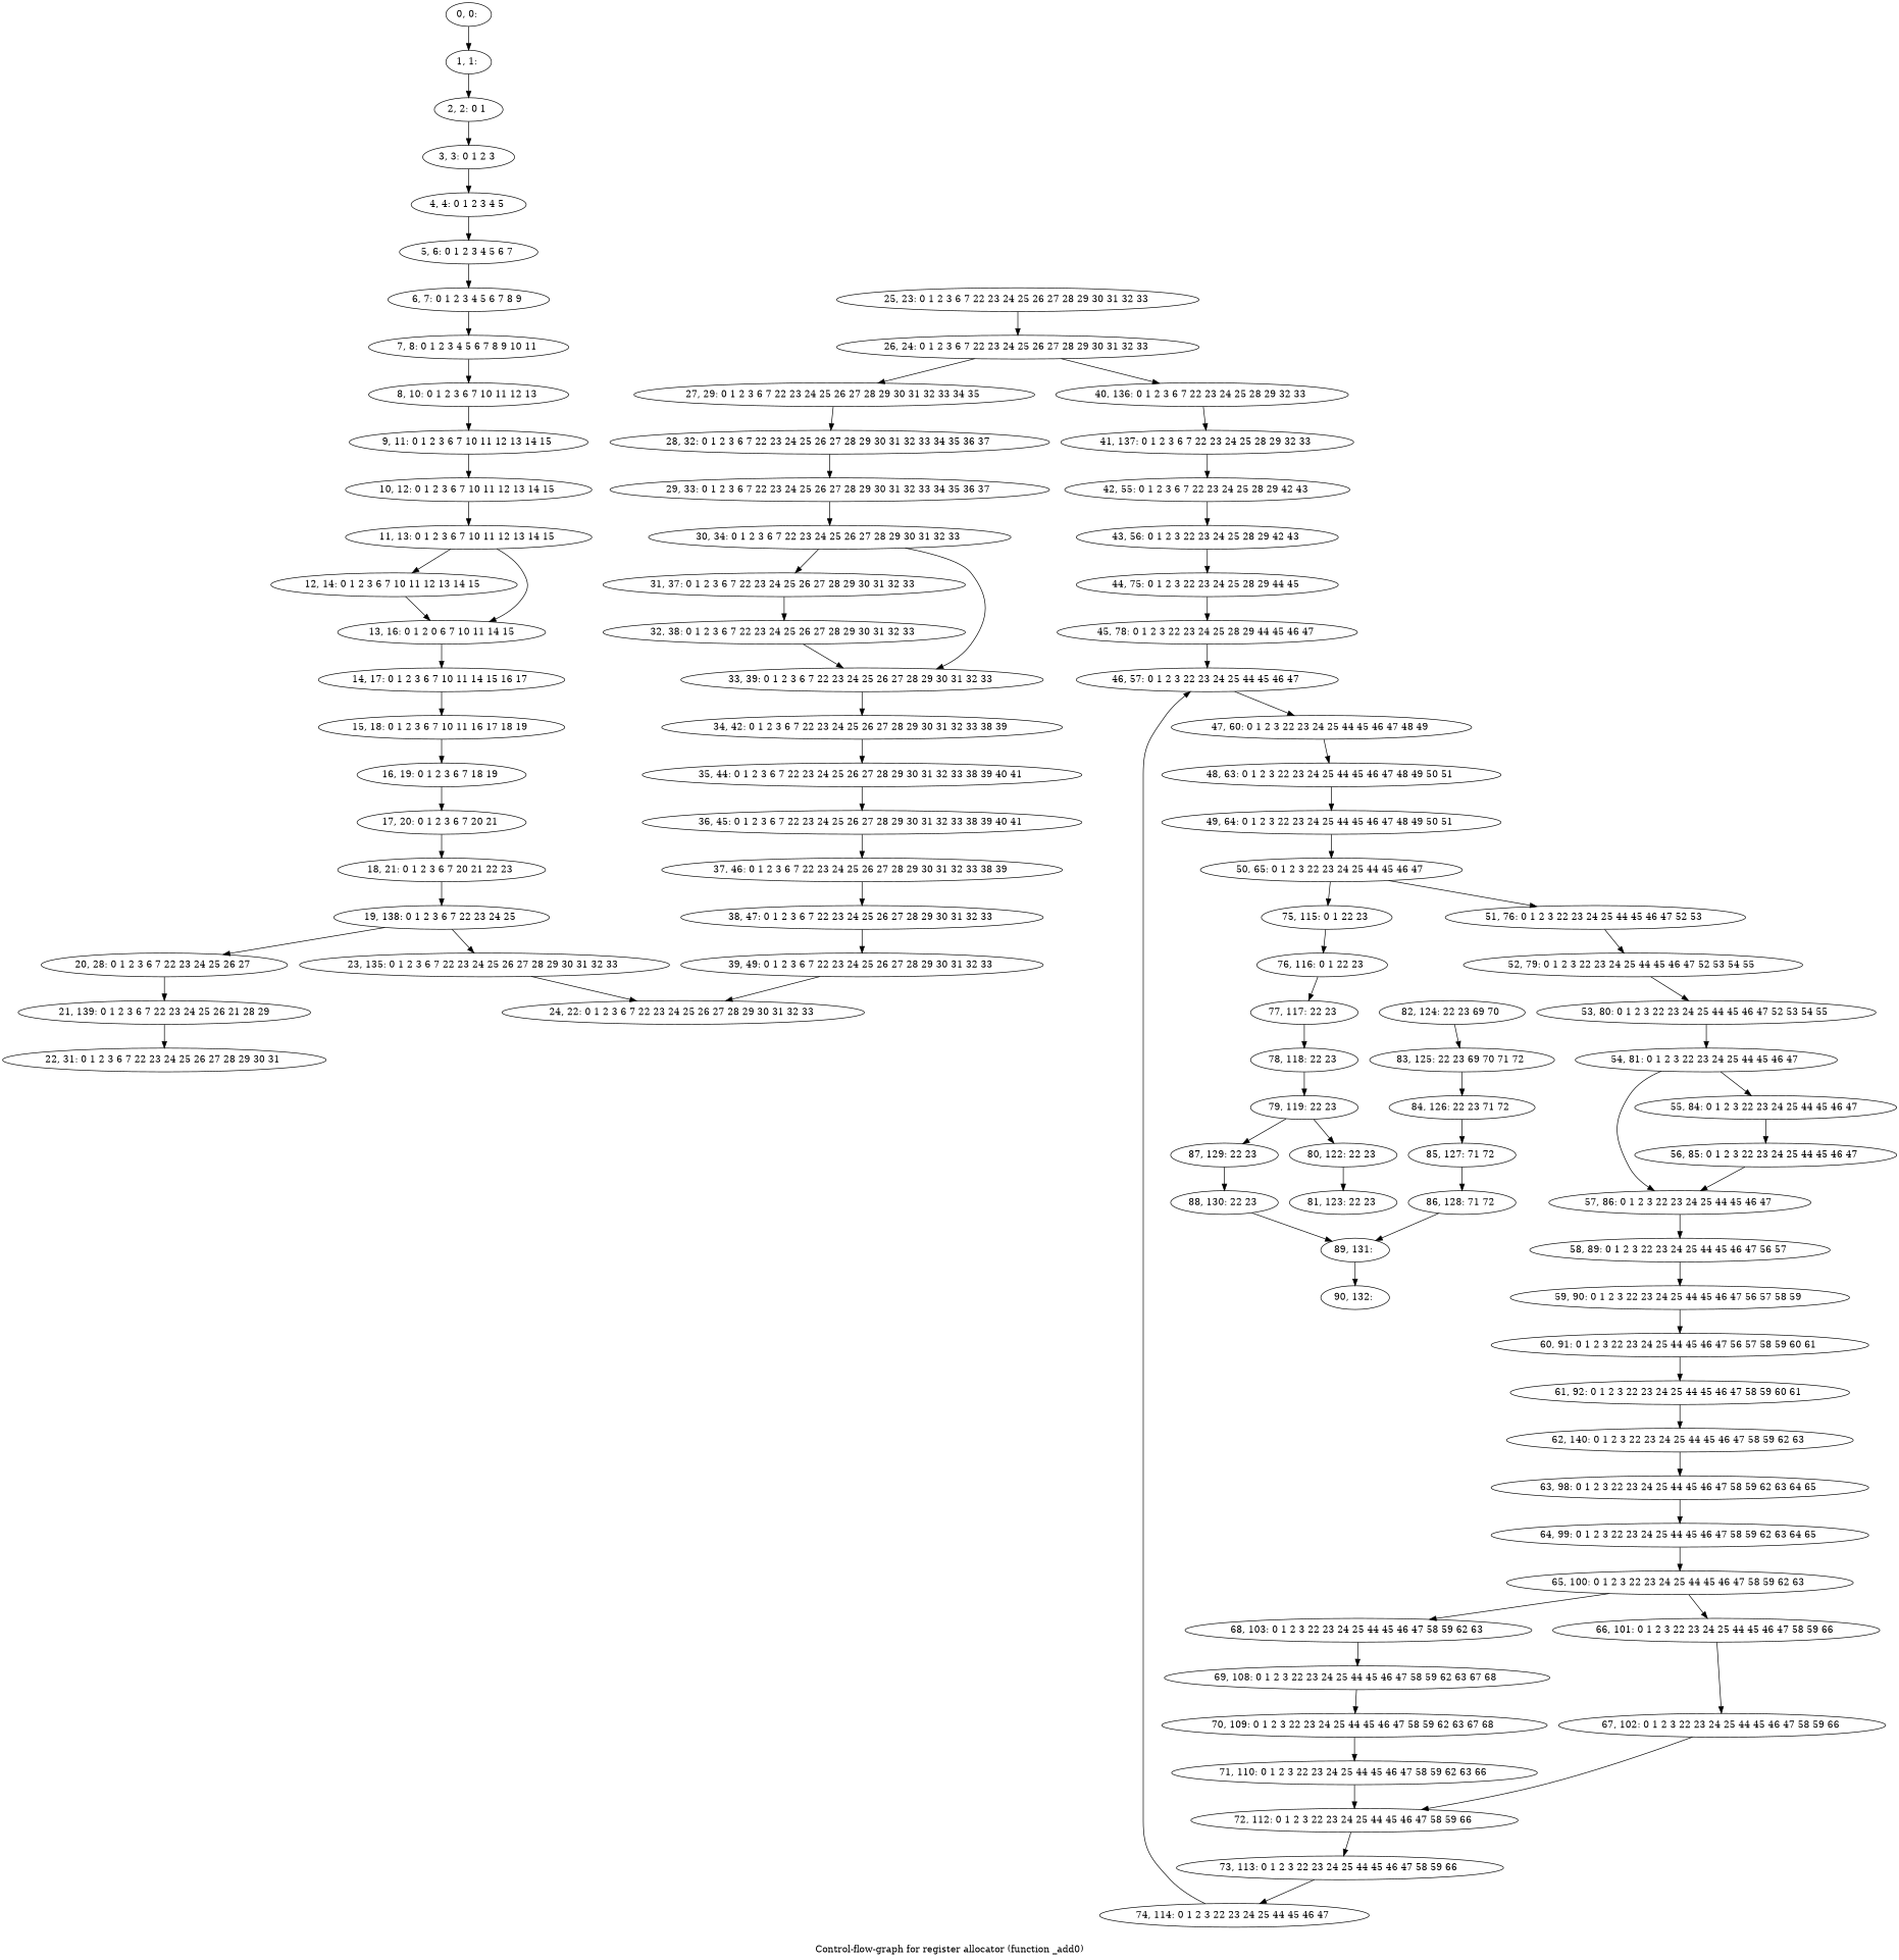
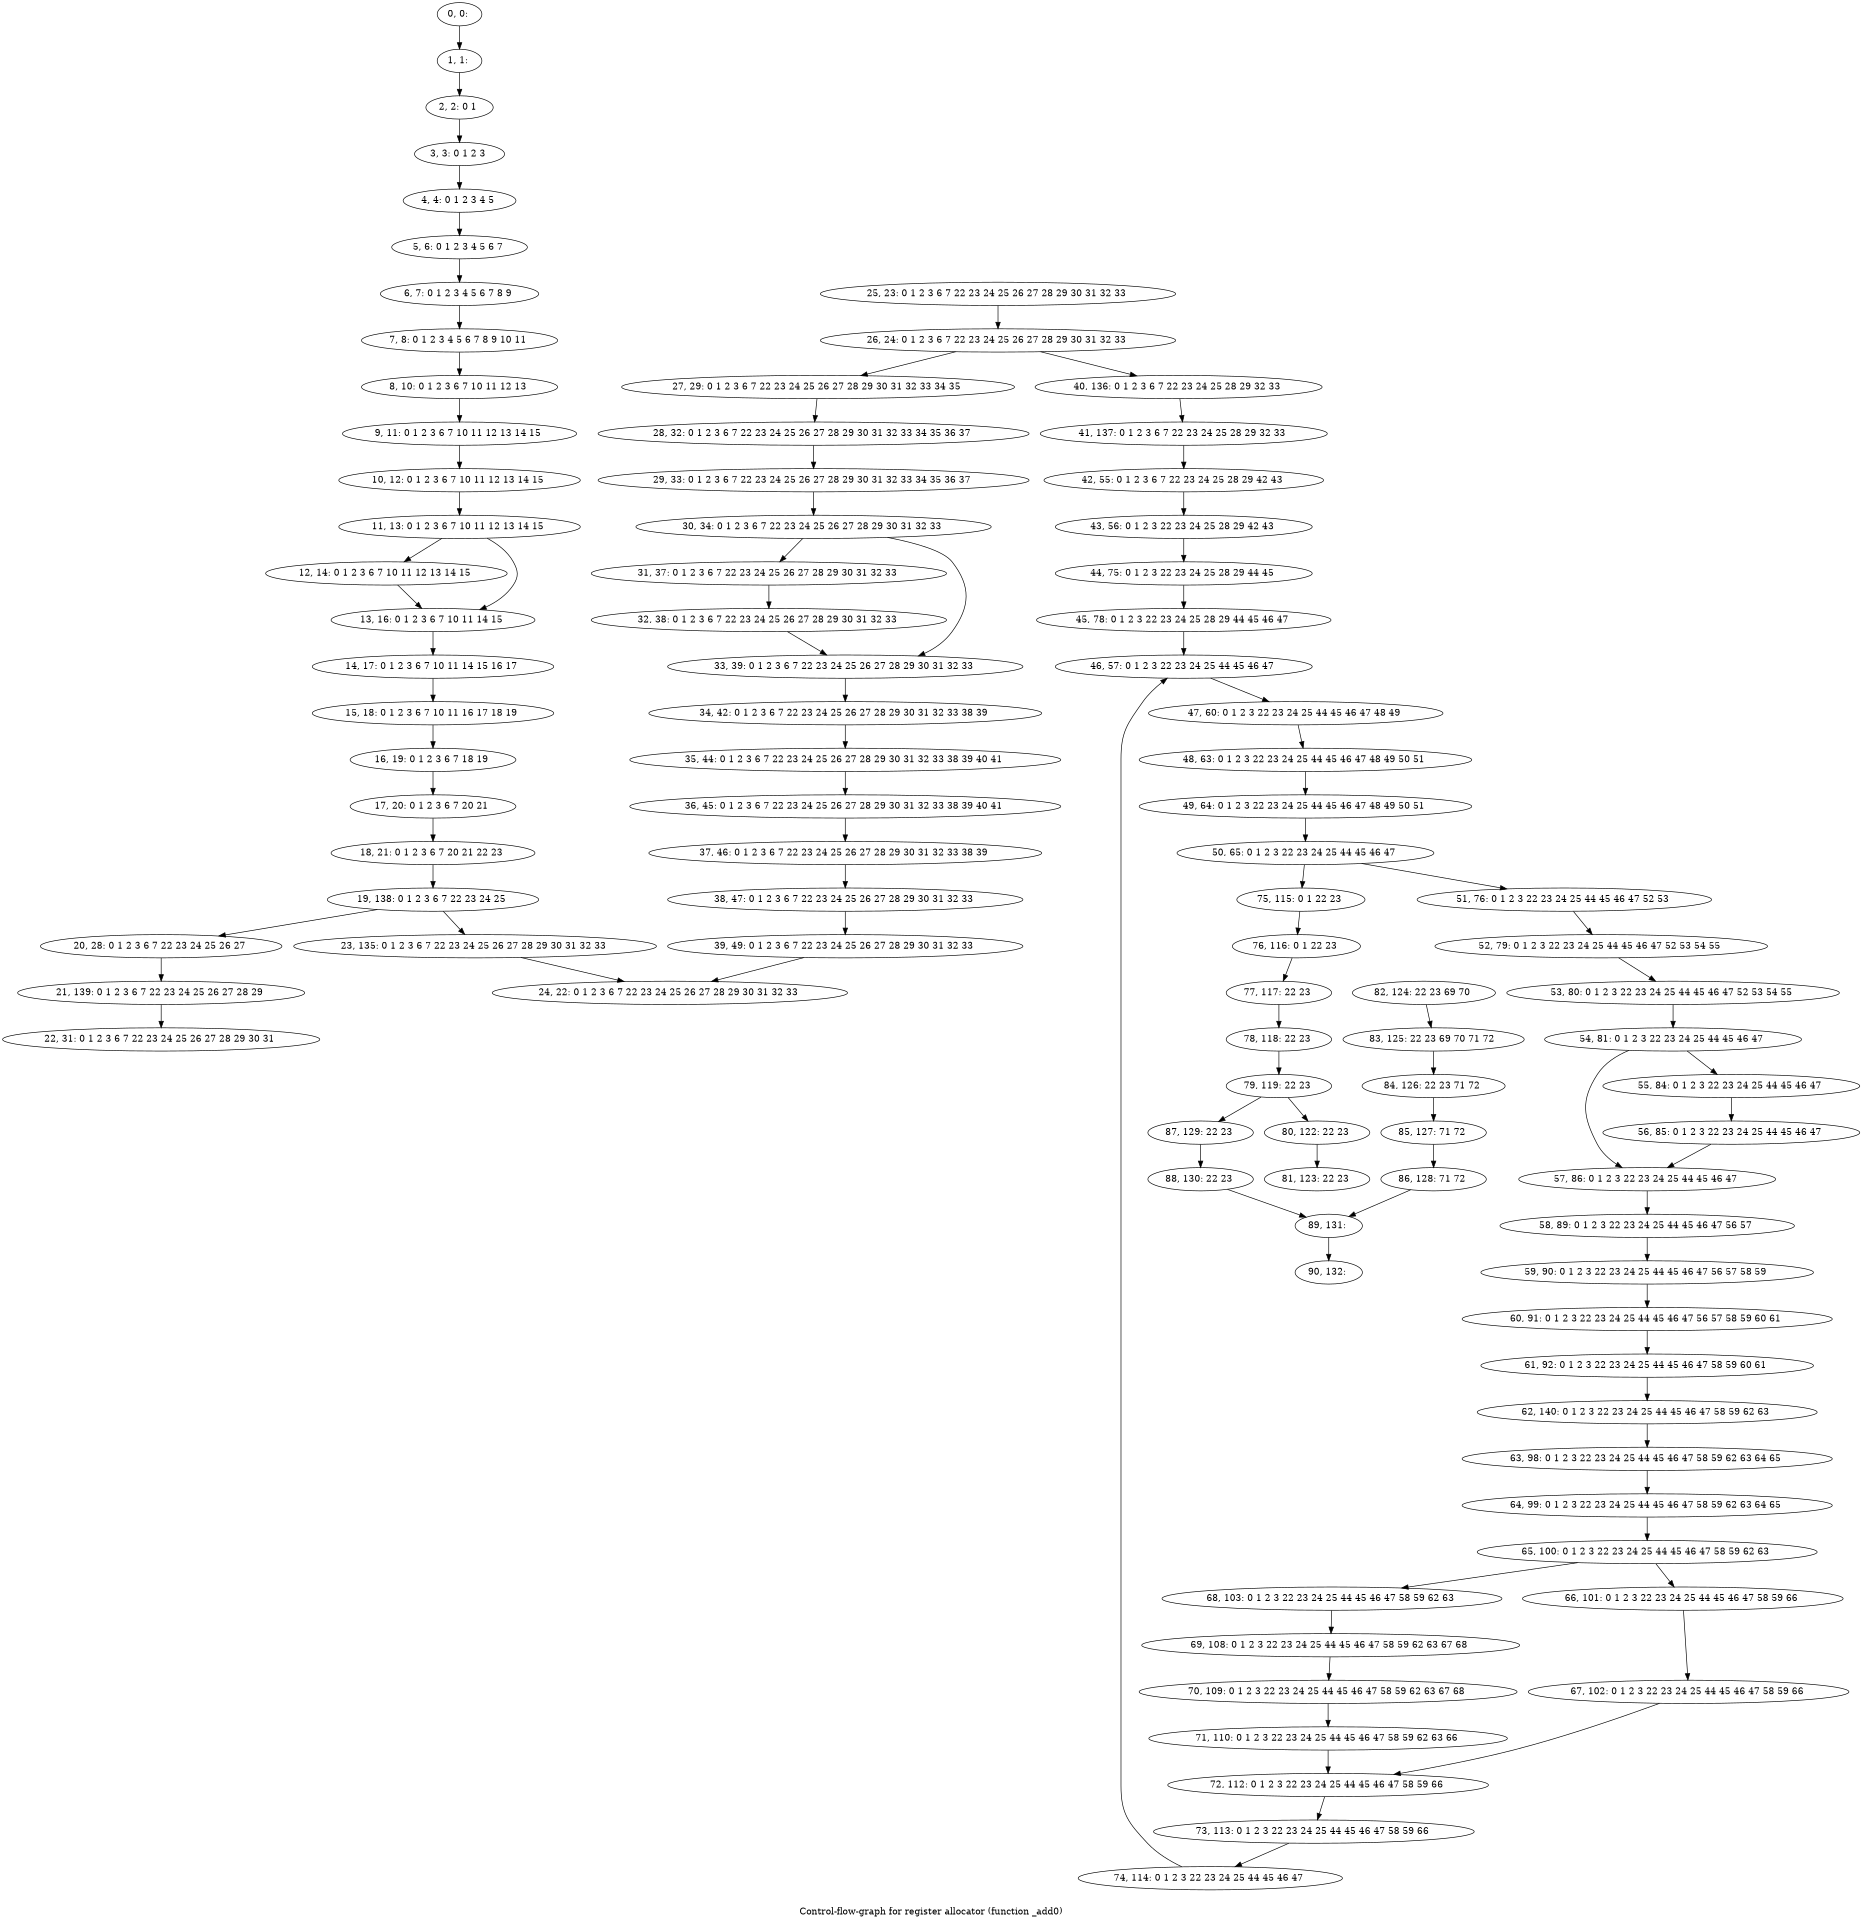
  digraph {
    label="Control-flow-graph for register allocator (function _add0)"
    n1 [label="0, 0: "]
    n2 [label="1, 1: "]
    n3 [label="2, 2: 0 1 "]
    n4 [label="3, 3: 0 1 2 3 "]
    n5 [label="4, 4: 0 1 2 3 4 5 "]
    n6 [label="5, 6: 0 1 2 3 4 5 6 7 "]
    n7 [label="6, 7: 0 1 2 3 4 5 6 7 8 9 "]
    n8 [label="7, 8: 0 1 2 3 4 5 6 7 8 9 10 11 "]
    n9 [label="8, 10: 0 1 2 3 6 7 10 11 12 13 "]
    n10 [label="9, 11: 0 1 2 3 6 7 10 11 12 13 14 15 "]
    n11 [label="10, 12: 0 1 2 3 6 7 10 11 12 13 14 15 "]
    n12 [label="11, 13: 0 1 2 3 6 7 10 11 12 13 14 15 "]
    n13 [label="12, 14: 0 1 2 3 6 7 10 11 12 13 14 15 "]
-   n14 [label="13, 16: 0 1 2 0 6 7 10 11 14 15"]
+   n14 [label="13, 16: 0 1 2 3 6 7 10 11 14 15 "]
    n15 [label="14, 17: 0 1 2 3 6 7 10 11 14 15 16 17 "]
    n16 [label="15, 18: 0 1 2 3 6 7 10 11 16 17 18 19 "]
    n17 [label="16, 19: 0 1 2 3 6 7 18 19 "]
    n18 [label="17, 20: 0 1 2 3 6 7 20 21 "]
    n19 [label="18, 21: 0 1 2 3 6 7 20 21 22 23 "]
    n20 [label="19, 138: 0 1 2 3 6 7 22 23 24 25 "]
    n21 [label="20, 28: 0 1 2 3 6 7 22 23 24 25 26 27 "]
    n22 [label="23, 135: 0 1 2 3 6 7 22 23 24 25 26 27 28 29 30 31 32 33 "]
-   n23 [label="21, 139: 0 1 2 3 6 7 22 23 24 25 26 21 28 29"]
+   n23 [label="21, 139: 0 1 2 3 6 7 22 23 24 25 26 27 28 29 "]
    n24 [label="22, 31: 0 1 2 3 6 7 22 23 24 25 26 27 28 29 30 31 "]
    n25 [label="24, 22: 0 1 2 3 6 7 22 23 24 25 26 27 28 29 30 31 32 33 "]
    n26 [label="25, 23: 0 1 2 3 6 7 22 23 24 25 26 27 28 29 30 31 32 33 "]
    n27 [label="26, 24: 0 1 2 3 6 7 22 23 24 25 26 27 28 29 30 31 32 33 "]
    n28 [label="27, 29: 0 1 2 3 6 7 22 23 24 25 26 27 28 29 30 31 32 33 34 35 "]
    n29 [label="40, 136: 0 1 2 3 6 7 22 23 24 25 28 29 32 33 "]
    n30 [label="28, 32: 0 1 2 3 6 7 22 23 24 25 26 27 28 29 30 31 32 33 34 35 36 37 "]
    n31 [label="41, 137: 0 1 2 3 6 7 22 23 24 25 28 29 32 33 "]
    n32 [label="29, 33: 0 1 2 3 6 7 22 23 24 25 26 27 28 29 30 31 32 33 34 35 36 37 "]
    n33 [label="30, 34: 0 1 2 3 6 7 22 23 24 25 26 27 28 29 30 31 32 33 "]
    n34 [label="31, 37: 0 1 2 3 6 7 22 23 24 25 26 27 28 29 30 31 32 33 "]
    n35 [label="33, 39: 0 1 2 3 6 7 22 23 24 25 26 27 28 29 30 31 32 33 "]
    n36 [label="32, 38: 0 1 2 3 6 7 22 23 24 25 26 27 28 29 30 31 32 33 "]
    n37 [label="34, 42: 0 1 2 3 6 7 22 23 24 25 26 27 28 29 30 31 32 33 38 39 "]
    n38 [label="35, 44: 0 1 2 3 6 7 22 23 24 25 26 27 28 29 30 31 32 33 38 39 40 41 "]
    n39 [label="36, 45: 0 1 2 3 6 7 22 23 24 25 26 27 28 29 30 31 32 33 38 39 40 41 "]
    n40 [label="37, 46: 0 1 2 3 6 7 22 23 24 25 26 27 28 29 30 31 32 33 38 39 "]
    n41 [label="38, 47: 0 1 2 3 6 7 22 23 24 25 26 27 28 29 30 31 32 33 "]
    n42 [label="39, 49: 0 1 2 3 6 7 22 23 24 25 26 27 28 29 30 31 32 33 "]
    n43 [label="42, 55: 0 1 2 3 6 7 22 23 24 25 28 29 42 43 "]
    n44 [label="43, 56: 0 1 2 3 22 23 24 25 28 29 42 43 "]
    n45 [label="44, 75: 0 1 2 3 22 23 24 25 28 29 44 45 "]
    n46 [label="45, 78: 0 1 2 3 22 23 24 25 28 29 44 45 46 47 "]
    n47 [label="46, 57: 0 1 2 3 22 23 24 25 44 45 46 47 "]
    n48 [label="47, 60: 0 1 2 3 22 23 24 25 44 45 46 47 48 49 "]
    n49 [label="48, 63: 0 1 2 3 22 23 24 25 44 45 46 47 48 49 50 51 "]
    n50 [label="49, 64: 0 1 2 3 22 23 24 25 44 45 46 47 48 49 50 51 "]
    n51 [label="50, 65: 0 1 2 3 22 23 24 25 44 45 46 47 "]
    n52 [label="51, 76: 0 1 2 3 22 23 24 25 44 45 46 47 52 53 "]
    n53 [label="75, 115: 0 1 22 23 "]
    n54 [label="52, 79: 0 1 2 3 22 23 24 25 44 45 46 47 52 53 54 55 "]
    n55 [label="76, 116: 0 1 22 23 "]
    n56 [label="53, 80: 0 1 2 3 22 23 24 25 44 45 46 47 52 53 54 55 "]
    n57 [label="54, 81: 0 1 2 3 22 23 24 25 44 45 46 47 "]
    n58 [label="55, 84: 0 1 2 3 22 23 24 25 44 45 46 47 "]
    n59 [label="57, 86: 0 1 2 3 22 23 24 25 44 45 46 47 "]
    n60 [label="56, 85: 0 1 2 3 22 23 24 25 44 45 46 47 "]
    n61 [label="58, 89: 0 1 2 3 22 23 24 25 44 45 46 47 56 57 "]
    n62 [label="59, 90: 0 1 2 3 22 23 24 25 44 45 46 47 56 57 58 59 "]
    n63 [label="60, 91: 0 1 2 3 22 23 24 25 44 45 46 47 56 57 58 59 60 61 "]
    n64 [label="61, 92: 0 1 2 3 22 23 24 25 44 45 46 47 58 59 60 61 "]
    n65 [label="62, 140: 0 1 2 3 22 23 24 25 44 45 46 47 58 59 62 63 "]
    n66 [label="63, 98: 0 1 2 3 22 23 24 25 44 45 46 47 58 59 62 63 64 65 "]
    n67 [label="64, 99: 0 1 2 3 22 23 24 25 44 45 46 47 58 59 62 63 64 65 "]
    n68 [label="65, 100: 0 1 2 3 22 23 24 25 44 45 46 47 58 59 62 63 "]
    n69 [label="66, 101: 0 1 2 3 22 23 24 25 44 45 46 47 58 59 66 "]
    n70 [label="68, 103: 0 1 2 3 22 23 24 25 44 45 46 47 58 59 62 63 "]
    n71 [label="67, 102: 0 1 2 3 22 23 24 25 44 45 46 47 58 59 66 "]
    n72 [label="69, 108: 0 1 2 3 22 23 24 25 44 45 46 47 58 59 62 63 67 68 "]
    n73 [label="72, 112: 0 1 2 3 22 23 24 25 44 45 46 47 58 59 66 "]
    n74 [label="73, 113: 0 1 2 3 22 23 24 25 44 45 46 47 58 59 66 "]
    n75 [label="70, 109: 0 1 2 3 22 23 24 25 44 45 46 47 58 59 62 63 67 68 "]
    n76 [label="71, 110: 0 1 2 3 22 23 24 25 44 45 46 47 58 59 62 63 66 "]
    n77 [label="74, 114: 0 1 2 3 22 23 24 25 44 45 46 47 "]
    n78 [label="77, 117: 22 23 "]
    n79 [label="78, 118: 22 23 "]
    n80 [label="79, 119: 22 23 "]
    n81 [label="80, 122: 22 23 "]
    n82 [label="87, 129: 22 23 "]
    n83 [label="81, 123: 22 23 "]
    n84 [label="88, 130: 22 23 "]
    n85 [label="82, 124: 22 23 69 70 "]
    n86 [label="83, 125: 22 23 69 70 71 72 "]
    n87 [label="84, 126: 22 23 71 72 "]
    n88 [label="85, 127: 71 72 "]
    n89 [label="86, 128: 71 72 "]
    n90 [label="89, 131: "]
    n91 [label="90, 132: "]
    n1 -> n2
    n2 -> n3
    n3 -> n4
    n4 -> n5
    n5 -> n6
    n6 -> n7
    n7 -> n8
    n8 -> n9
    n9 -> n10
    n10 -> n11
    n11 -> n12
    n12 -> n13
    n12 -> n14
    n13 -> n14
    n14 -> n15
    n15 -> n16
    n16 -> n17
    n17 -> n18
    n18 -> n19
    n19 -> n20
    n20 -> n21
    n20 -> n22
    n21 -> n23
    n22 -> n25
    n23 -> n24
    n26 -> n27
    n27 -> n28
    n27 -> n29
    n28 -> n30
    n29 -> n31
    n30 -> n32
    n31 -> n43
    n32 -> n33
    n33 -> n34
    n33 -> n35
    n34 -> n36
    n35 -> n37
    n36 -> n35
    n37 -> n38
    n38 -> n39
    n39 -> n40
    n40 -> n41
    n41 -> n42
    n42 -> n25
    n43 -> n44
    n44 -> n45
    n45 -> n46
    n46 -> n47
    n47 -> n48
    n48 -> n49
    n49 -> n50
    n50 -> n51
    n51 -> n52
    n51 -> n53
    n52 -> n54
    n53 -> n55
    n54 -> n56
    n55 -> n78
    n56 -> n57
    n57 -> n58
    n57 -> n59
    n58 -> n60
    n59 -> n61
    n60 -> n59
    n61 -> n62
    n62 -> n63
    n63 -> n64
    n64 -> n65
    n65 -> n66
    n66 -> n67
    n67 -> n68
    n68 -> n69
    n68 -> n70
    n69 -> n71
    n70 -> n72
    n71 -> n73
    n72 -> n75
    n73 -> n74
    n74 -> n77
    n75 -> n76
    n76 -> n73
    n77 -> n47
    n78 -> n79
    n79 -> n80
    n80 -> n81
    n80 -> n82
    n81 -> n83
    n82 -> n84
    n84 -> n90
    n85 -> n86
    n86 -> n87
    n87 -> n88
    n88 -> n89
    n89 -> n90
    n90 -> n91
  }
